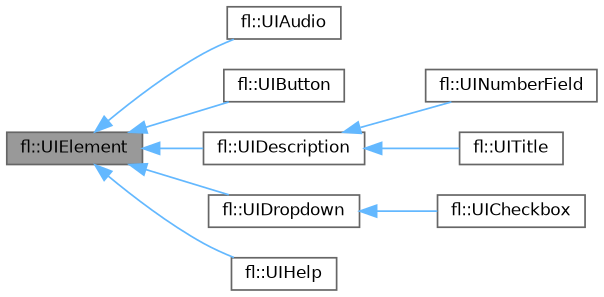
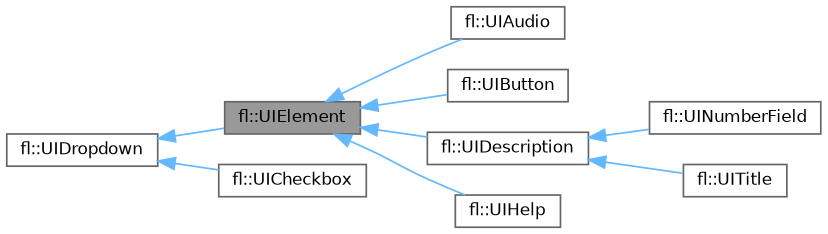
  digraph {
    rankdir=LR
    node [color=gray40 fillcolor=white fontname=Helvetica fontsize=10 shape=box style=filled]
    edge [color=steelblue1 dir=back fontname=Helvetica fontsize=10 labelfontname=Helvetica labelfontsize=10 style=solid]
    n1 [fillcolor=grey60 fontcolor=black height=0.2 label="fl::UIElement" width=0.4]
    n2 [height=0.2 label="fl::UIAudio" width=0.4]
    n3 [height=0.2 label="fl::UIButton" width=0.4]
    n4 [height=0.2 label="fl::UIDescription" width=0.4]
    n5 [height=0.2 label="fl::UIDropdown" width=0.4]
    n6 [height=0.2 label="fl::UIHelp" width=0.4]
    n7 [height=0.2 label="fl::UICheckbox" width=0.4]
    n8 [height=0.2 label="fl::UINumberField" width=0.4]
    n9 [height=0.2 label="fl::UITitle" width=0.4]
    n1 -> n2
    n1 -> n3
    n1 -> n4
-   n1 -> n5
+   n5 -> n1
    n1 -> n6
    n4 -> n8
    n4 -> n9
    n5 -> n7
  }
